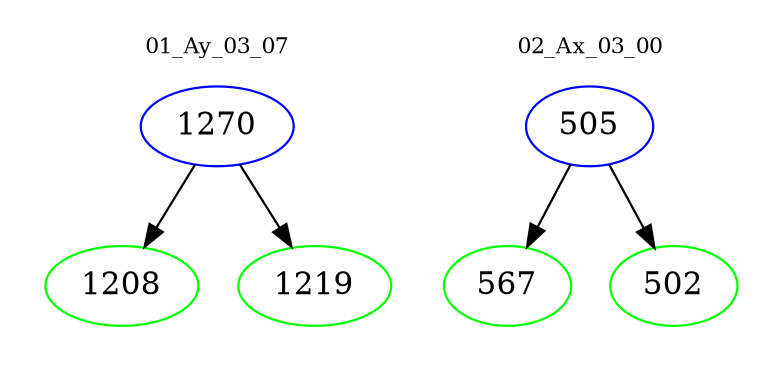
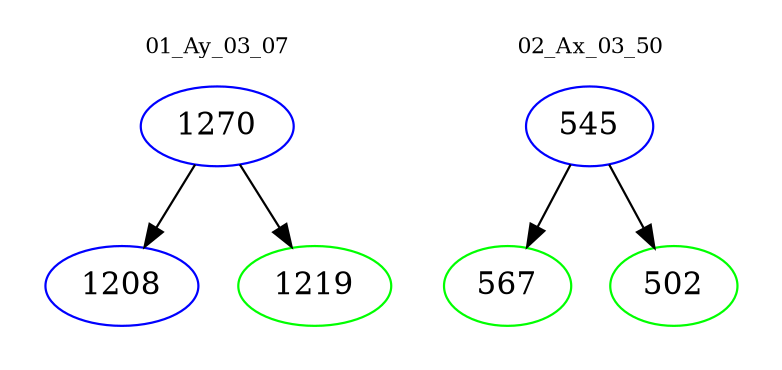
  digraph {
    node [color=green]
    edge [color=black]
    n1 [color=blue label=1270]
-   n2 [label=1208]
+   n2 [color=blue label=1208]
    n3 [label=1219]
-   n4 [color=blue label=505]
+   n4 [color=blue label=545]
    n5 [label=567]
    n6 [label=502]
    subgraph cluster_1 {
      color=white
      fontsize=10
      label="01_Ay_03_07"
      n1
      n2
      n3
    }
    subgraph cluster_2 {
      color=white
      fontsize=10
-     label="02_Ax_03_00"
+     label="02_Ax_03_50"
      n4
      n5
      n6
    }
    n1 -> n2
    n1 -> n3
    n4 -> n5
    n4 -> n6
  }
